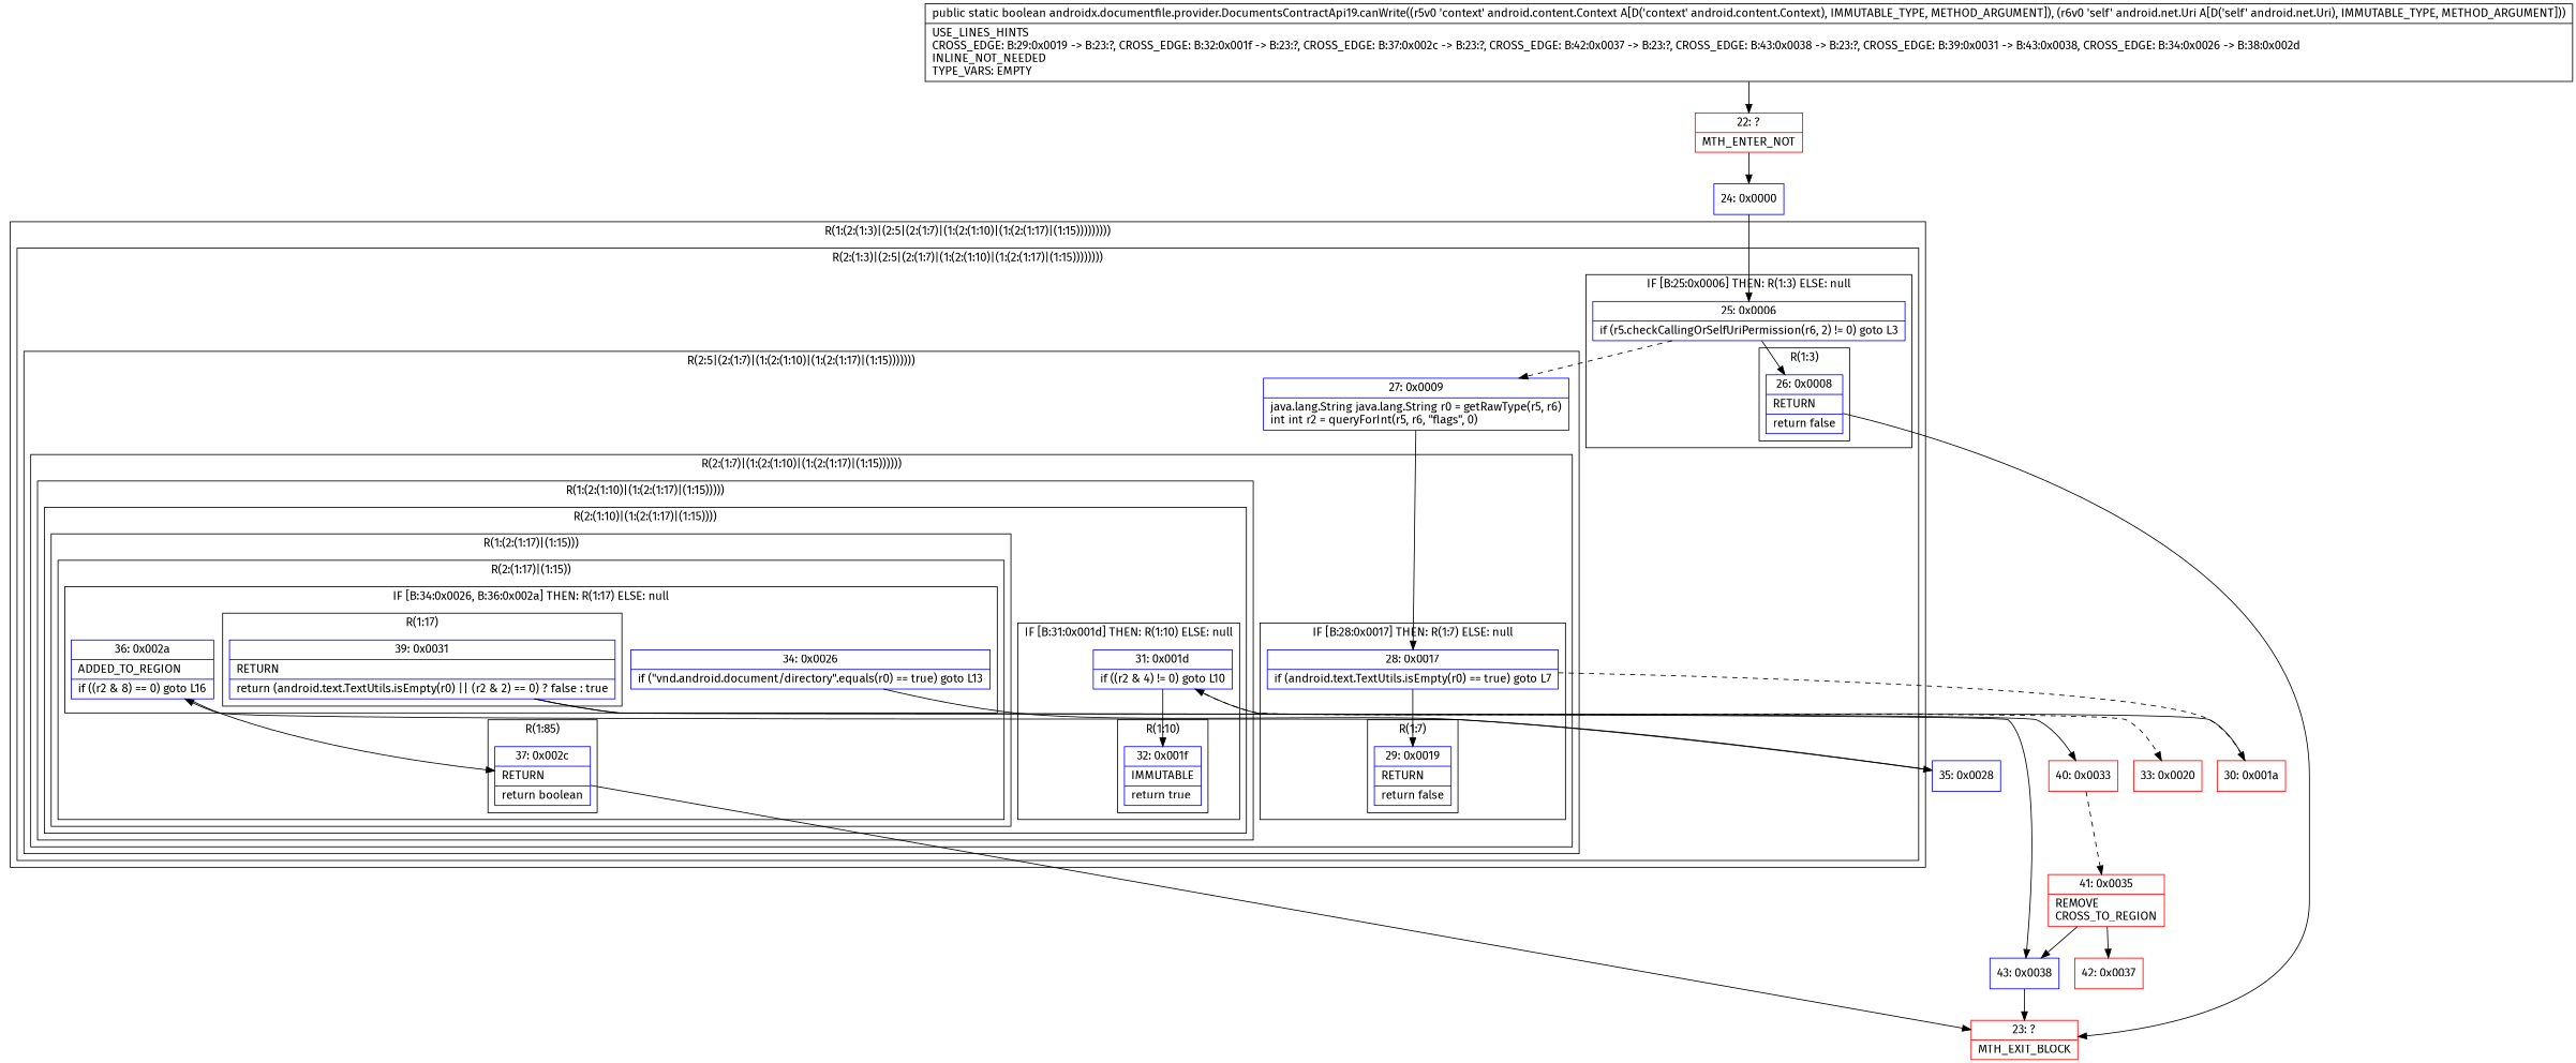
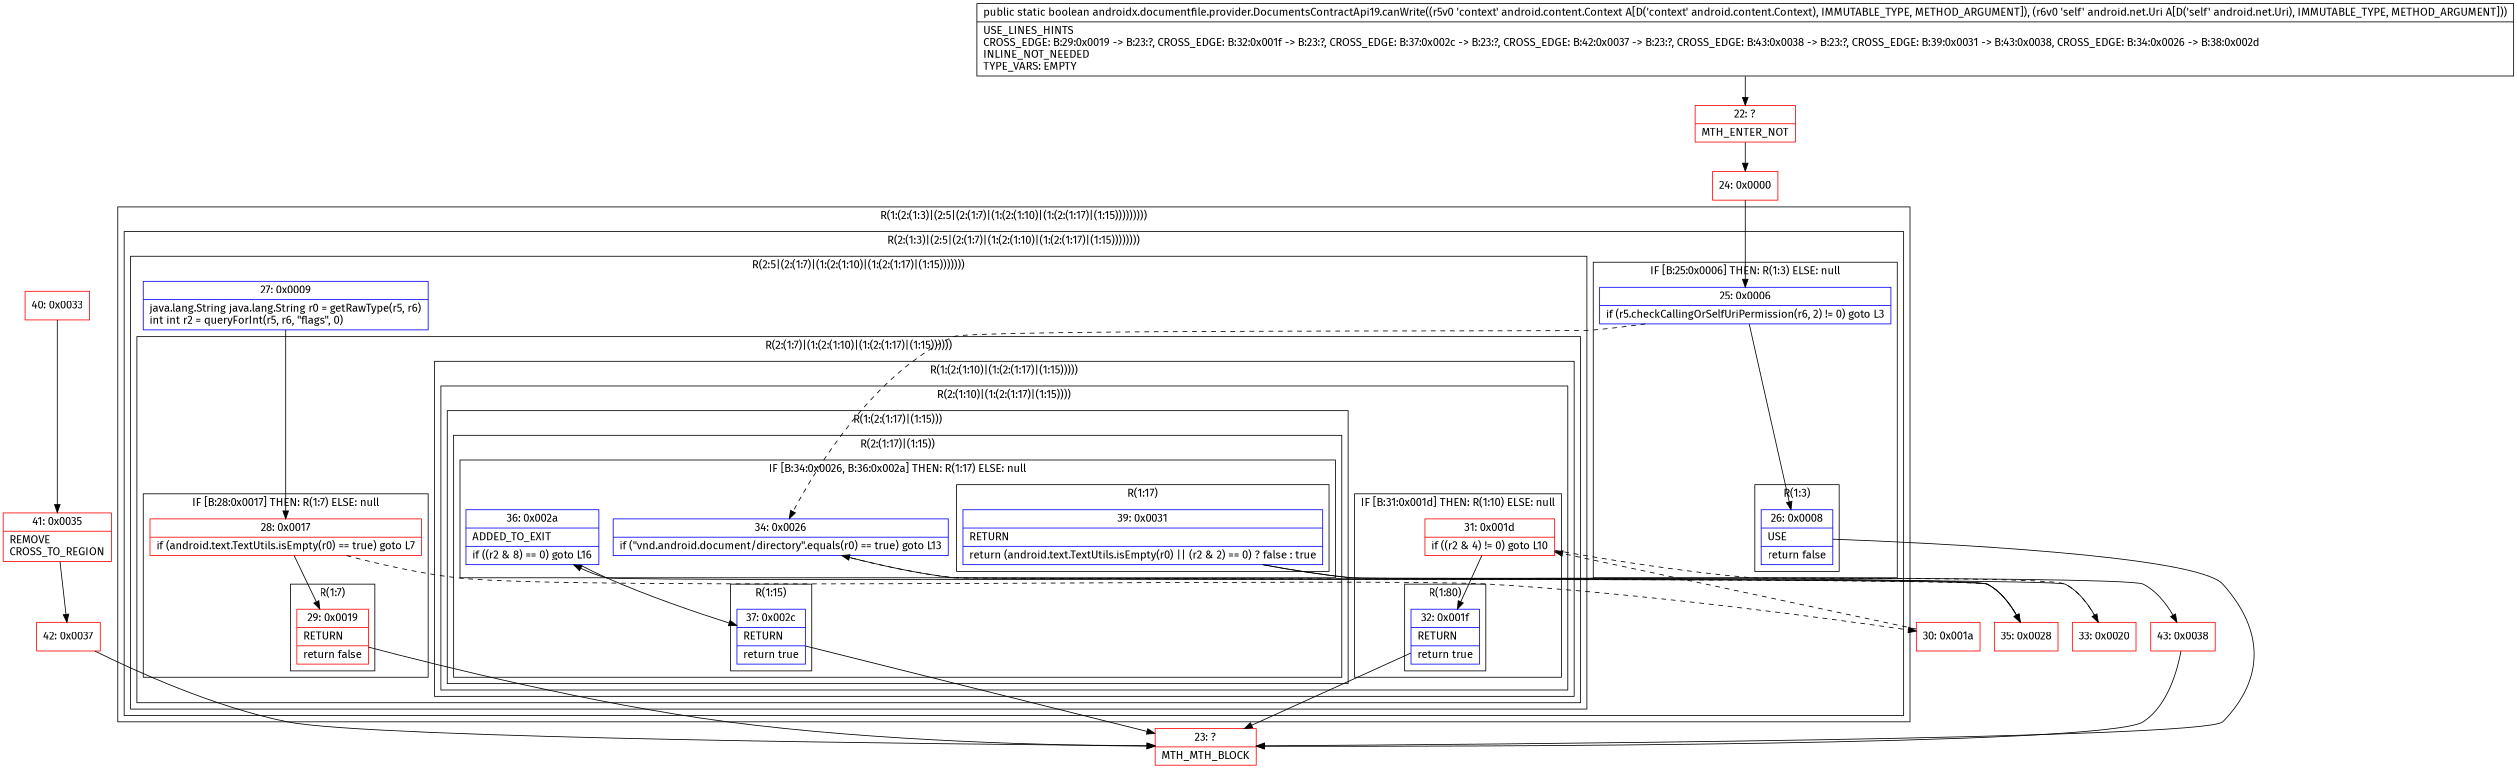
  digraph {
    fontname="Fira Sans"
    node [color=blue fontname="Fira Sans" shape=record]
    edge [fontname="Fira Sans"]
-   n1 [label="{26\:\ 0x0008|RETURN\l|return false\l}"]
+   n1 [label="{26\:\ 0x0008|USE\l|return false\l}"]
    n2 [label="{25\:\ 0x0006|if (r5.checkCallingOrSelfUriPermission(r6, 2) != 0) goto L3\l}"]
-   n3 [label="{29\:\ 0x0019|RETURN\l|return false\l}"]
-   n4 [label="{28\:\ 0x0017|if (android.text.TextUtils.isEmpty(r0) == true) goto L7\l}"]
-   n5 [label="{32\:\ 0x001f|IMMUTABLE\l|return true\l}"]
-   n6 [label="{31\:\ 0x001d|if ((r2 & 4) != 0) goto L10\l}"]
+   n3 [color=red label="{29\:\ 0x0019|RETURN\l|return false\l}"]
+   n4 [color=red label="{28\:\ 0x0017|if (android.text.TextUtils.isEmpty(r0) == true) goto L7\l}"]
+   n5 [label="{32\:\ 0x001f|RETURN\l|return true\l}"]
+   n6 [color=red label="{31\:\ 0x001d|if ((r2 & 4) != 0) goto L10\l}"]
    n7 [label="{39\:\ 0x0031|RETURN\l|return (android.text.TextUtils.isEmpty(r0) \|\| (r2 & 2) == 0) ? false : true\l}"]
    n8 [label="{34\:\ 0x0026|if (\"vnd.android.document\/directory\".equals(r0) == true) goto L13\l}"]
-   n9 [label="{36\:\ 0x002a|ADDED_TO_REGION\l|if ((r2 & 8) == 0) goto L16\l}"]
-   n10 [label="{37\:\ 0x002c|RETURN\l|return boolean\l}"]
+   n9 [label="{36\:\ 0x002a|ADDED_TO_EXIT\l|if ((r2 & 8) == 0) goto L16\l}"]
+   n10 [label="{37\:\ 0x002c|RETURN\l|return true\l}"]
    n11 [label="{27\:\ 0x0009|java.lang.String java.lang.String r0 = getRawType(r5, r6)\lint int r2 = queryForInt(r5, r6, \"flags\", 0)\l}"]
-   n12 [color=red label="{23\:\ ?|MTH_EXIT_BLOCK\l}"]
+   n12 [color=red label="{23\:\ ?|MTH_MTH_BLOCK\l}"]
    n13 [color=red label="{30\:\ 0x001a}"]
    n14 [color=red label="{33\:\ 0x0020}"]
    n15 [color=red label="{40\:\ 0x0033}"]
-   n16 [label="{43\:\ 0x0038}"]
-   n17 [label="{35\:\ 0x0028}"]
+   n16 [color=red label="{43\:\ 0x0038}"]
+   n17 [color=red label="{35\:\ 0x0028}"]
    n18 [color=red label="{41\:\ 0x0035|REMOVE\lCROSS_TO_REGION\l}"]
    n19 [color=red label="{22\:\ ?|MTH_ENTER_NOT\l}"]
-   n20 [label="{24\:\ 0x0000}"]
+   n20 [color=red label="{24\:\ 0x0000}"]
    n21 [color=red label="{42\:\ 0x0037}"]
    n22 [label="{public static boolean androidx.documentfile.provider.DocumentsContractApi19.canWrite((r5v0 'context' android.content.Context A[D('context' android.content.Context), IMMUTABLE_TYPE, METHOD_ARGUMENT]), (r6v0 'self' android.net.Uri A[D('self' android.net.Uri), IMMUTABLE_TYPE, METHOD_ARGUMENT]))  | USE_LINES_HINTS\lCROSS_EDGE: B:29:0x0019 \-\> B:23:?, CROSS_EDGE: B:32:0x001f \-\> B:23:?, CROSS_EDGE: B:37:0x002c \-\> B:23:?, CROSS_EDGE: B:42:0x0037 \-\> B:23:?, CROSS_EDGE: B:43:0x0038 \-\> B:23:?, CROSS_EDGE: B:39:0x0031 \-\> B:43:0x0038, CROSS_EDGE: B:34:0x0026 \-\> B:38:0x002d\lINLINE_NOT_NEEDED\lTYPE_VARS: EMPTY\l}" color=""]
    subgraph cluster_1 {
      label="R(1:(2:(1:3)|(2:5|(2:(1:7)|(1:(2:(1:10)|(1:(2:(1:17)|(1:15)))))))))"
      subgraph cluster_2 {
        label="R(2:(1:3)|(2:5|(2:(1:7)|(1:(2:(1:10)|(1:(2:(1:17)|(1:15))))))))"
        subgraph cluster_3 {
          label="IF [B:25:0x0006] THEN: R(1:3) ELSE: null"
          n2
          subgraph cluster_4 {
            label="R(1:3)"
            n1
          }
        }
        subgraph cluster_5 {
          label="R(2:5|(2:(1:7)|(1:(2:(1:10)|(1:(2:(1:17)|(1:15)))))))"
          n11
          subgraph cluster_6 {
            label="R(2:(1:7)|(1:(2:(1:10)|(1:(2:(1:17)|(1:15))))))"
            subgraph cluster_7 {
              label="IF [B:28:0x0017] THEN: R(1:7) ELSE: null"
              n4
              subgraph cluster_8 {
                label="R(1:7)"
                n3
              }
            }
            subgraph cluster_9 {
              label="R(1:(2:(1:10)|(1:(2:(1:17)|(1:15)))))"
              subgraph cluster_10 {
                label="R(2:(1:10)|(1:(2:(1:17)|(1:15))))"
                subgraph cluster_11 {
                  label="IF [B:31:0x001d] THEN: R(1:10) ELSE: null"
                  n6
                  subgraph cluster_12 {
-                   label="R(1:10)"
+                   label="R(1:80)"
                    n5
                  }
                }
                subgraph cluster_13 {
                  label="R(1:(2:(1:17)|(1:15)))"
                  subgraph cluster_14 {
                    label="R(2:(1:17)|(1:15))"
                    subgraph cluster_15 {
                      label="IF [B:34:0x0026, B:36:0x002a] THEN: R(1:17) ELSE: null"
                      n8
                      n9
                      subgraph cluster_16 {
                        label="R(1:17)"
                        n7
                      }
                    }
                    subgraph cluster_17 {
-                     label="R(1:85)"
+                     label="R(1:15)"
                      n10
                    }
                  }
                }
              }
            }
          }
        }
      }
    }
    n1 -> n12
    n2 -> n1
-   n2 -> n11 [style=dashed]
+   n2 -> n8 [style=dashed]
+   n3 -> n12
    n4 -> n3
    n4 -> n13 [style=dashed]
+   n5 -> n12
    n6 -> n5
    n6 -> n14 [style=dashed]
-   n7 -> n15
+   n7 -> n17
    n7 -> n16
-   n8 -> n17
+   n8 -> n17 [style=dashed]
    n9 -> n10 [style=solid]
    n10 -> n12
    n11 -> n4
-   n13 -> n6
-   n15 -> n18 [style=dashed]
+   n13 -> n6 [style=dashed]
+   n14 -> n8
+   n15 -> n18
    n16 -> n12
    n17 -> n9
-   n18 -> n16
    n18 -> n21
    n19 -> n20
    n20 -> n2
+   n21 -> n12
    n22 -> n19
  }
